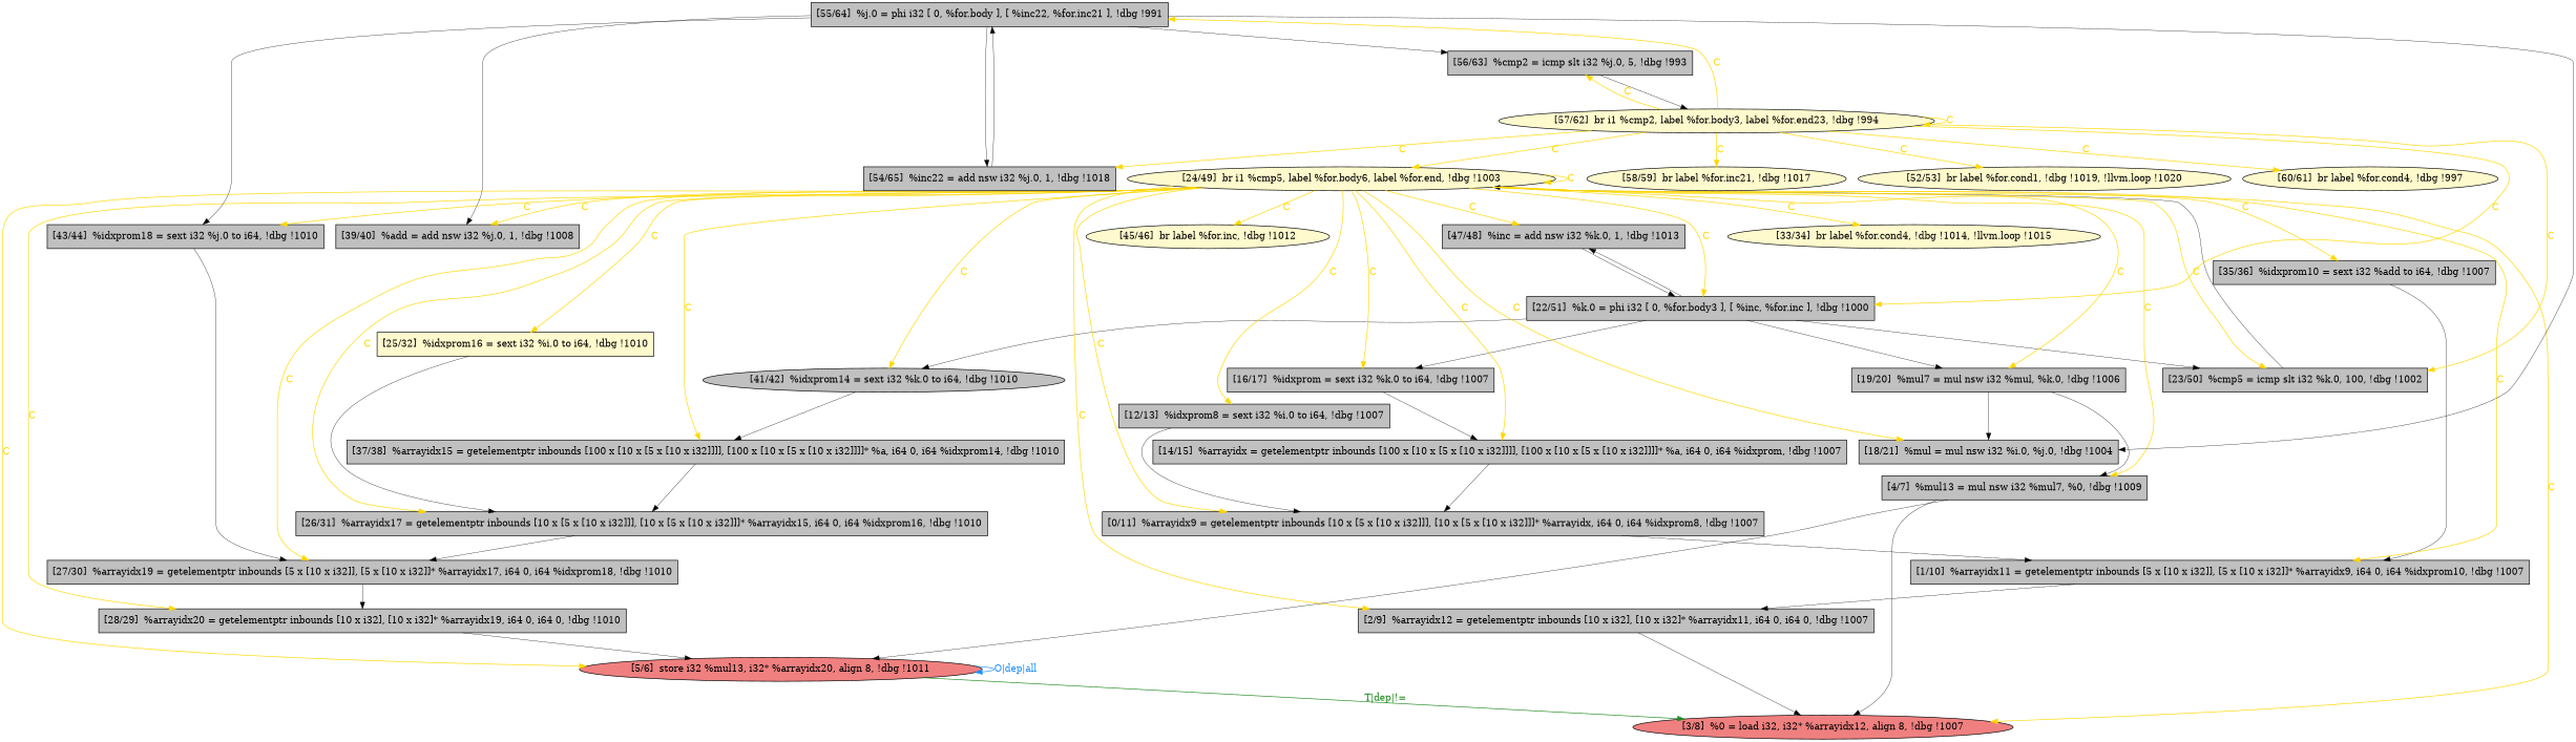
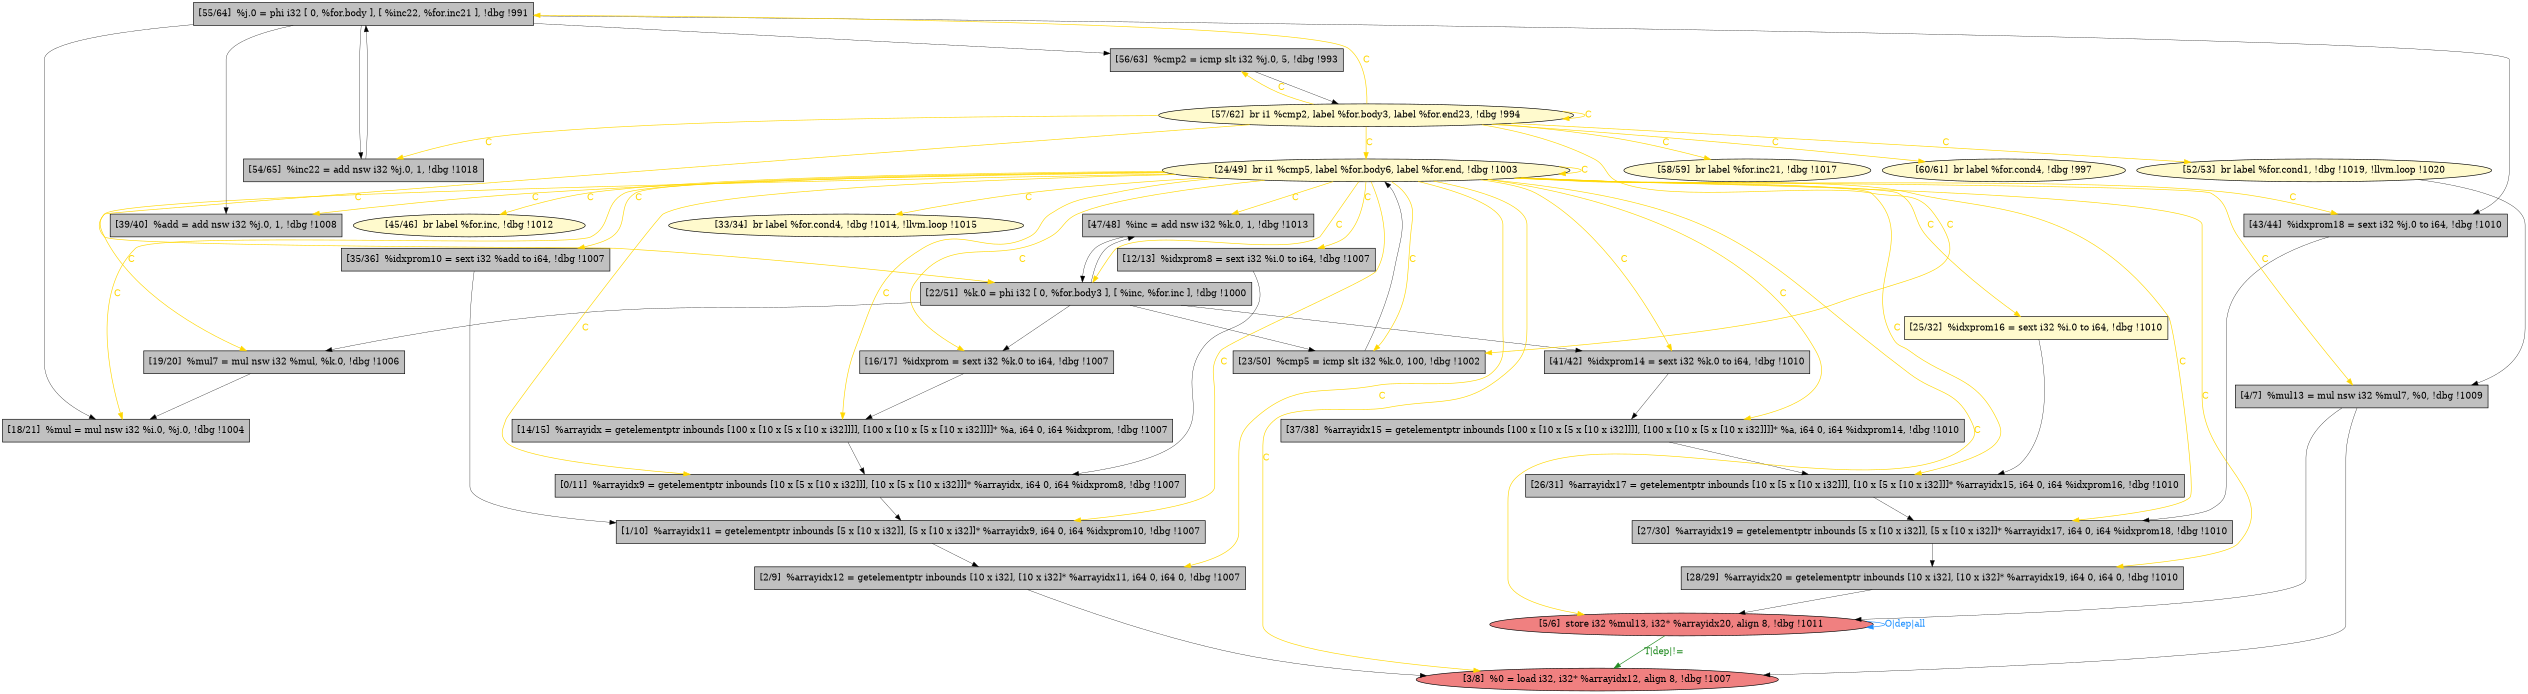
  digraph {
    node [fillcolor=grey shape=rectangle style=filled]
    edge [color=gold fontcolor=gold penwidth=1.0 style=solid]
    n1 [label="[35/36]  %idxprom10 = sext i32 %add to i64, !dbg !1007"]
    n2 [label="[1/10]  %arrayidx11 = getelementptr inbounds [5 x [10 x i32]], [5 x [10 x i32]]* %arrayidx9, i64 0, i64 %idxprom10, !dbg !1007"]
    n3 [label="[2/9]  %arrayidx12 = getelementptr inbounds [10 x i32], [10 x i32]* %arrayidx11, i64 0, i64 0, !dbg !1007"]
    n4 [fillcolor=lemonchiffon label="[25/32]  %idxprom16 = sext i32 %i.0 to i64, !dbg !1010"]
    n5 [label="[26/31]  %arrayidx17 = getelementptr inbounds [10 x [5 x [10 x i32]]], [10 x [5 x [10 x i32]]]* %arrayidx15, i64 0, i64 %idxprom16, !dbg !1010"]
    n6 [label="[27/30]  %arrayidx19 = getelementptr inbounds [5 x [10 x i32]], [5 x [10 x i32]]* %arrayidx17, i64 0, i64 %idxprom18, !dbg !1010"]
    n7 [label="[39/40]  %add = add nsw i32 %j.0, 1, !dbg !1008"]
    n8 [label="[28/29]  %arrayidx20 = getelementptr inbounds [10 x i32], [10 x i32]* %arrayidx19, i64 0, i64 0, !dbg !1010"]
    n9 [fillcolor=lightcoral label="[5/6]  store i32 %mul13, i32* %arrayidx20, align 8, !dbg !1011" shape=ellipse]
    n10 [fillcolor=lemonchiffon label="[45/46]  br label %for.inc, !dbg !1012" shape=ellipse]
    n11 [label="[43/44]  %idxprom18 = sext i32 %j.0 to i64, !dbg !1010"]
    n12 [label="[47/48]  %inc = add nsw i32 %k.0, 1, !dbg !1013"]
    n13 [label="[22/51]  %k.0 = phi i32 [ 0, %for.body3 ], [ %inc, %for.inc ], !dbg !1000"]
-   n14 [label="[41/42]  %idxprom14 = sext i32 %k.0 to i64, !dbg !1010" shape=ellipse]
+   n14 [label="[41/42]  %idxprom14 = sext i32 %k.0 to i64, !dbg !1010"]
    n15 [label="[23/50]  %cmp5 = icmp slt i32 %k.0, 100, !dbg !1002"]
    n16 [label="[16/17]  %idxprom = sext i32 %k.0 to i64, !dbg !1007"]
    n17 [label="[19/20]  %mul7 = mul nsw i32 %mul, %k.0, !dbg !1006"]
    n18 [label="[37/38]  %arrayidx15 = getelementptr inbounds [100 x [10 x [5 x [10 x i32]]]], [100 x [10 x [5 x [10 x i32]]]]* %a, i64 0, i64 %idxprom14, !dbg !1010"]
    n19 [fillcolor=lemonchiffon label="[24/49]  br i1 %cmp5, label %for.body6, label %for.end, !dbg !1003" shape=ellipse]
    n20 [fillcolor=lightcoral label="[3/8]  %0 = load i32, i32* %arrayidx12, align 8, !dbg !1007" shape=ellipse]
    n21 [label="[14/15]  %arrayidx = getelementptr inbounds [100 x [10 x [5 x [10 x i32]]]], [100 x [10 x [5 x [10 x i32]]]]* %a, i64 0, i64 %idxprom, !dbg !1007"]
    n22 [fillcolor=lemonchiffon label="[33/34]  br label %for.cond4, !dbg !1014, !llvm.loop !1015" shape=ellipse]
    n23 [label="[18/21]  %mul = mul nsw i32 %i.0, %j.0, !dbg !1004"]
    n24 [label="[4/7]  %mul13 = mul nsw i32 %mul7, %0, !dbg !1009"]
    n25 [label="[0/11]  %arrayidx9 = getelementptr inbounds [10 x [5 x [10 x i32]]], [10 x [5 x [10 x i32]]]* %arrayidx, i64 0, i64 %idxprom8, !dbg !1007"]
    n26 [label="[12/13]  %idxprom8 = sext i32 %i.0 to i64, !dbg !1007"]
    n27 [label="[55/64]  %j.0 = phi i32 [ 0, %for.body ], [ %inc22, %for.inc21 ], !dbg !991"]
    n28 [label="[54/65]  %inc22 = add nsw i32 %j.0, 1, !dbg !1018"]
    n29 [label="[56/63]  %cmp2 = icmp slt i32 %j.0, 5, !dbg !993"]
    n30 [fillcolor=lemonchiffon label="[57/62]  br i1 %cmp2, label %for.body3, label %for.end23, !dbg !994" shape=ellipse]
    n31 [fillcolor=lemonchiffon label="[58/59]  br label %for.inc21, !dbg !1017" shape=ellipse]
    n32 [fillcolor=lemonchiffon label="[52/53]  br label %for.cond1, !dbg !1019, !llvm.loop !1020" shape=ellipse]
    n33 [fillcolor=lemonchiffon label="[60/61]  br label %for.cond4, !dbg !997" shape=ellipse]
    n1 -> n2 [color=black fontcolor=black penwidth=0.5]
    n2 -> n3 [color=black fontcolor=black penwidth=0.5]
    n3 -> n20 [color=black fontcolor=black penwidth=0.5]
    n4 -> n5 [color=black fontcolor=black penwidth=0.5]
    n5 -> n6 [color=black fontcolor=black penwidth=0.5]
    n6 -> n8 [color=black fontcolor=black penwidth=0.5]
    n8 -> n9 [color=black fontcolor=black penwidth=0.5]
    n9 -> n9 [color=dodgerblue fontcolor=dodgerblue label="O|dep|all"]
    n9 -> n20 [color=forestgreen fontcolor=forestgreen label="T|dep|!="]
    n11 -> n6 [color=black fontcolor=black penwidth=0.5]
    n12 -> n13 [color=black fontcolor=black penwidth=0.5]
    n13 -> n12 [color=black fontcolor=black penwidth=0.5]
    n13 -> n14 [color=black fontcolor=black penwidth=0.5]
    n13 -> n15 [color=black fontcolor=black penwidth=0.5]
    n13 -> n16 [color=black fontcolor=black penwidth=0.5]
    n13 -> n17 [color=black fontcolor=black penwidth=0.5]
    n14 -> n18 [color=black fontcolor=black penwidth=0.5]
    n15 -> n19 [color=black fontcolor=black penwidth=0.5]
    n16 -> n21 [color=black fontcolor=black penwidth=0.5]
    n17 -> n23 [color=black fontcolor=black penwidth=0.5]
-   n17 -> n24 [color=black fontcolor=black penwidth=0.5]
+   n32 -> n24 [color=black fontcolor=black penwidth=0.5]
    n18 -> n5 [color=black fontcolor=black penwidth=0.5]
    n19 -> n1 [label=C]
    n19 -> n2 [label=C]
    n19 -> n3 [label=C]
    n19 -> n4 [label=C]
    n19 -> n5 [label=C]
    n19 -> n6 [label=C]
    n19 -> n7 [label=C]
    n19 -> n8 [label=C]
    n19 -> n9 [label=C]
    n19 -> n10 [label=C]
    n19 -> n11 [label=C]
    n19 -> n12 [label=C]
    n19 -> n13 [label=C]
    n19 -> n14 [label=C]
    n19 -> n15 [label=C]
    n19 -> n16 [label=C]
    n19 -> n17 [label=C]
    n19 -> n18 [label=C]
    n19 -> n19 [label=C]
    n19 -> n20 [label=C]
    n19 -> n21 [label=C]
    n19 -> n22 [label=C]
    n19 -> n23 [label=C]
    n19 -> n24 [label=C]
    n19 -> n25 [label=C]
    n19 -> n26 [label=C]
    n21 -> n25 [color=black fontcolor=black penwidth=0.5]
    n24 -> n9 [color=black fontcolor=black penwidth=0.5]
    n24 -> n20 [color=black fontcolor=black penwidth=0.5]
    n25 -> n2 [color=black fontcolor=black penwidth=0.5]
    n26 -> n25 [color=black fontcolor=black penwidth=0.5]
    n27 -> n7 [color=black fontcolor=black penwidth=0.5]
    n27 -> n11 [color=black fontcolor=black penwidth=0.5]
    n27 -> n23 [color=black fontcolor=black penwidth=0.5]
    n27 -> n28 [color=black fontcolor=black penwidth=0.5]
    n27 -> n29 [color=black fontcolor=black penwidth=0.5]
    n28 -> n27 [color=black fontcolor=black penwidth=0.5]
    n29 -> n30 [color=black fontcolor=black penwidth=0.5]
    n30 -> n13 [label=C]
    n30 -> n15 [label=C]
    n30 -> n19 [label=C]
    n30 -> n27 [label=C]
    n30 -> n28 [label=C]
    n30 -> n29 [label=C]
    n30 -> n30 [label=C]
    n30 -> n31 [label=C]
    n30 -> n32 [label=C]
    n30 -> n33 [label=C]
  }
